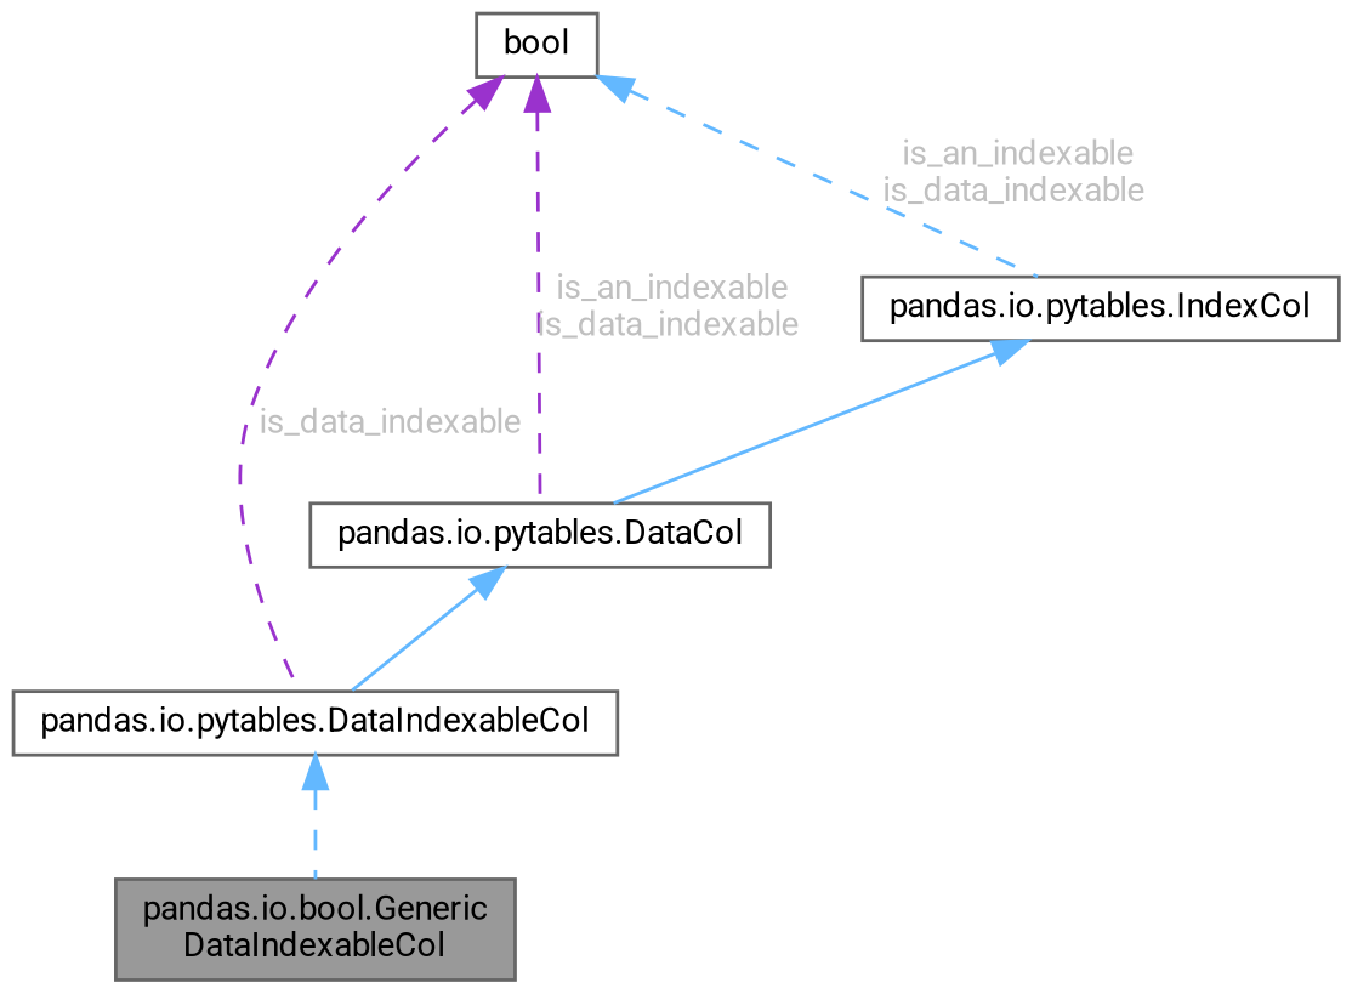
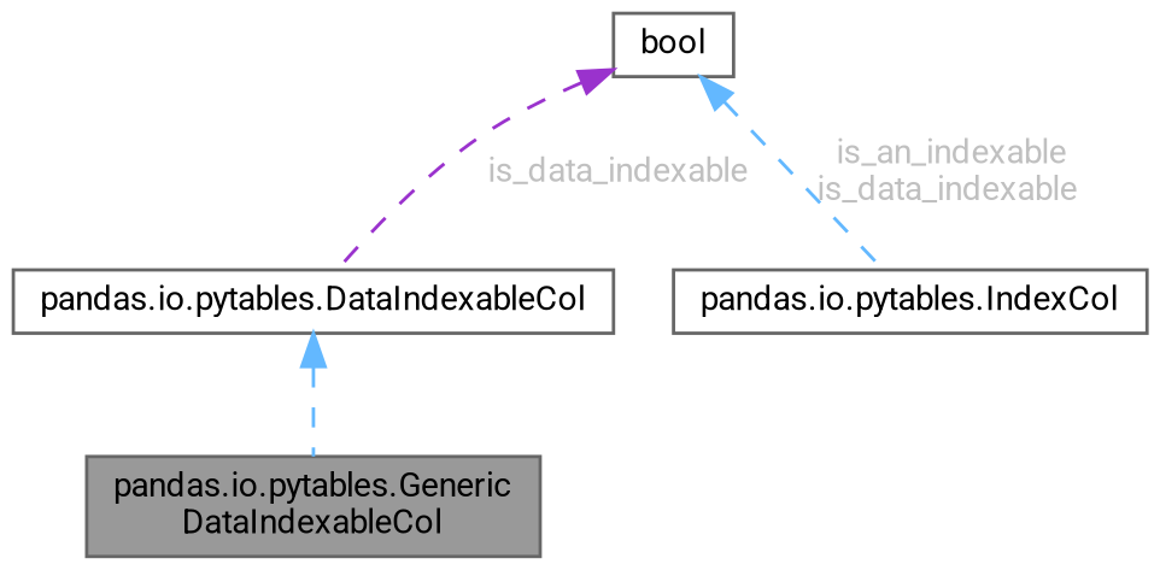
  digraph {
    fontname=Roboto
    node [color=gray40 fillcolor=white fontname=Roboto fontsize=10 shape=box style=filled]
    edge [color=steelblue1 dir=back fontname=Roboto fontsize=10 labelfontname=Helvetica labelfontsize=10 style=dashed]
-   n1 [fillcolor=grey60 fontcolor=black height=0.2 label="pandas.io.bool.Generic\lDataIndexableCol" width=0.4]
+   n1 [fillcolor=grey60 fontcolor=black height=0.2 label="pandas.io.pytables.Generic\lDataIndexableCol" width=0.4]
    n2 [height=0.2 label="pandas.io.pytables.DataIndexableCol" width=0.4]
-   n3 [height=0.2 label="pandas.io.pytables.DataCol" width=0.4]
    n4 [height=0.2 label="pandas.io.pytables.IndexCol" width=0.4]
    n5 [height=0.2 label=bool width=0.4]
    n2 -> n1
-   n3 -> n2 [style=solid]
-   n4 -> n3 [style=solid]
    n5 -> n2 [color=darkorchid3 fontcolor=grey label=" is_data_indexable"]
-   n5 -> n3 [color=darkorchid3 fontcolor=grey label=" is_an_indexable\nis_data_indexable"]
    n5 -> n4 [fontcolor=grey label=" is_an_indexable\nis_data_indexable"]
  }
